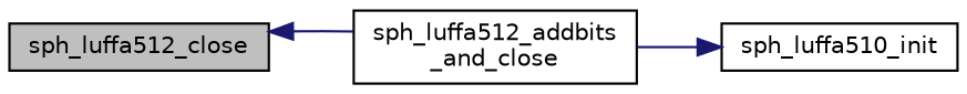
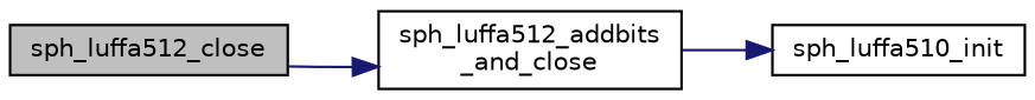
  digraph {
    rankdir=LR
    node [color=black fillcolor=white fontname=Helvetica fontsize=10 shape=record style=filled]
    edge [color=midnightblue fontname=Helvetica fontsize=10 labelfontname=Helvetica labelfontsize=10 style=solid]
    n1 [fillcolor=grey75 fontcolor=black height=0.2 label=sph_luffa512_close width=0.4]
    n2 [height=0.2 label="sph_luffa512_addbits\l_and_close" width=0.4]
    n3 [height=0.2 label=sph_luffa510_init width=0.4]
-   n2 -> n1
+   n1 -> n2
    n2 -> n3
  }
